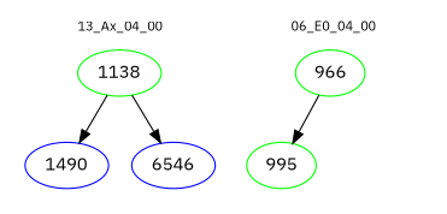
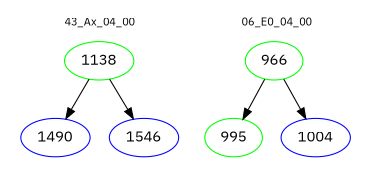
  digraph {
    fontname="IBM Plex Sans"
    node [color=green fontname="IBM Plex Sans"]
    edge [color=black fontname="IBM Plex Sans"]
    n1 [label=1138]
    n2 [color=blue label=1490]
-   n3 [color=blue label=6546]
+   n3 [color=blue label=1546]
    n4 [label=966]
    n5 [label=995]
+   n6 [color=blue label=1004]
    subgraph cluster_1 {
      color=white
      fontsize=10
-     label="13_Ax_04_00"
+     label="43_Ax_04_00"
      n1
      n2
      n3
    }
    subgraph cluster_2 {
      color=white
      fontsize=10
      label="06_E0_04_00"
      n4
      n5
+     n6
    }
    n1 -> n2
    n1 -> n3
    n4 -> n5
+   n4 -> n6
  }
